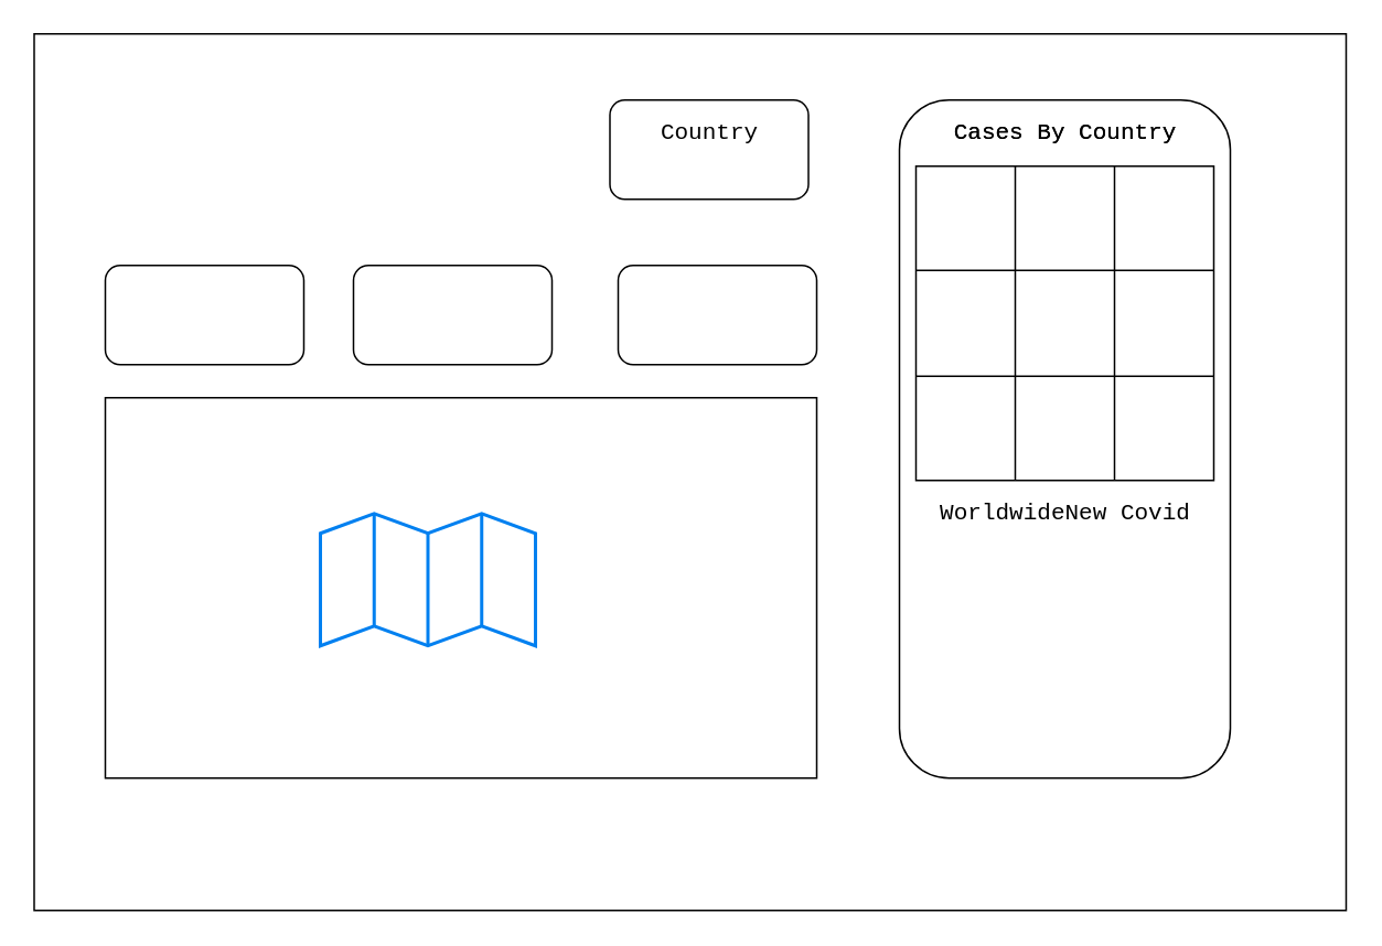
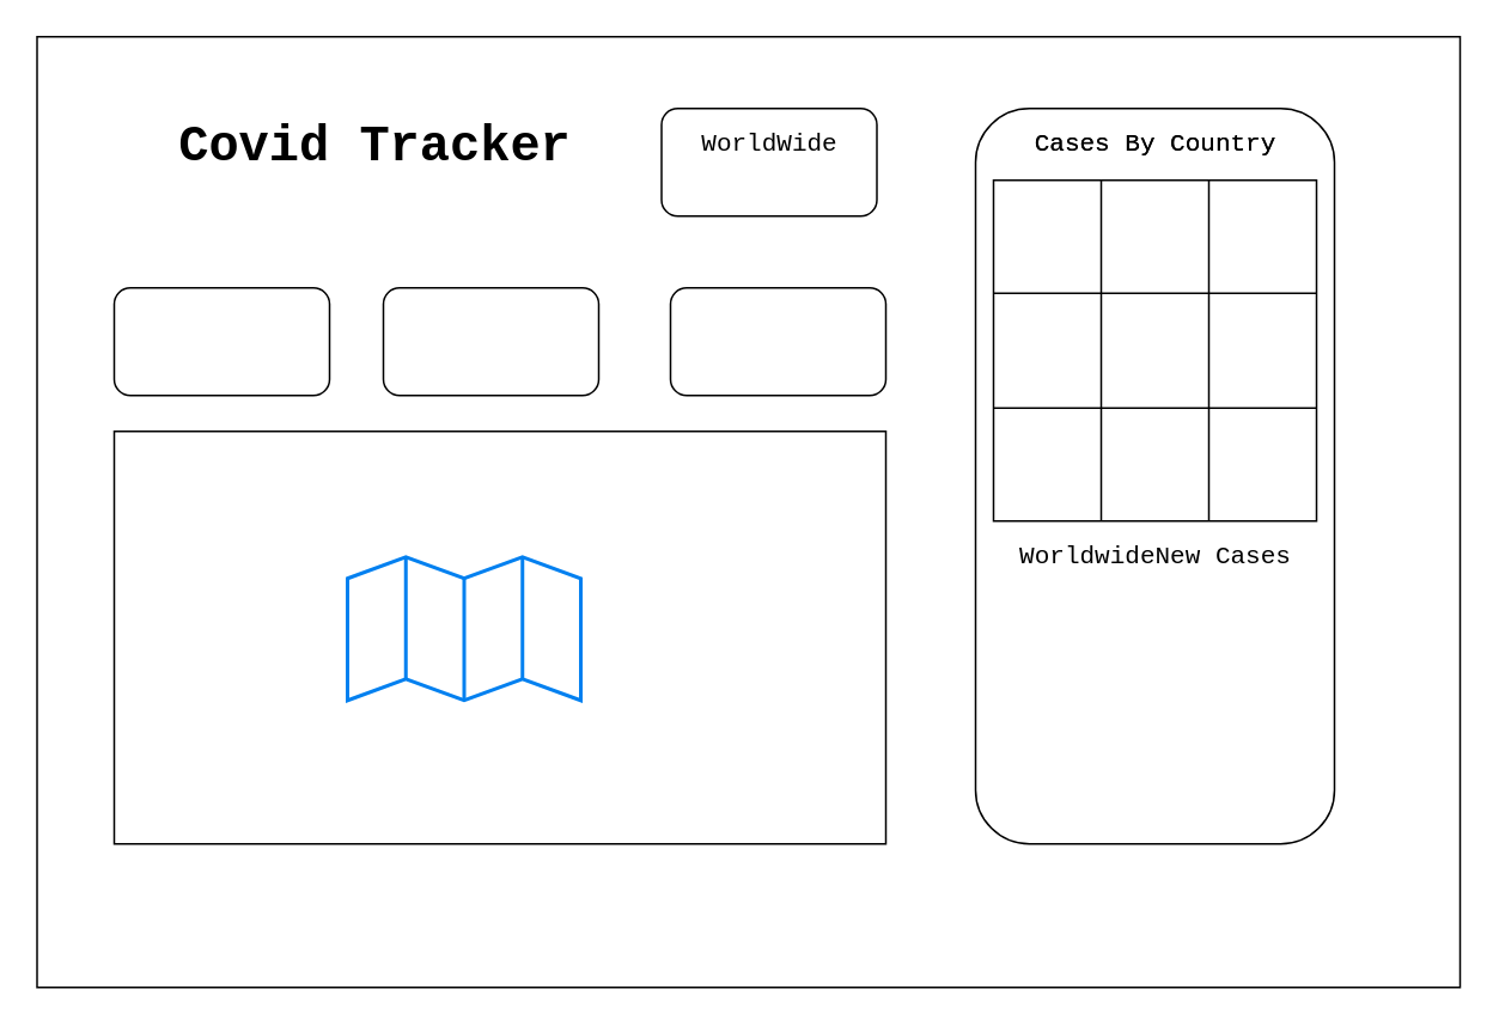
  <mxCell id="0" />
  <mxCell id="1" parent="0" />
  <mxCell id="2" value="" style="rounded=0;whiteSpace=wrap;html=1;" vertex="1" parent="1"><mxGeometry x="20" y="20" width="793" height="530" as="geometry" /></mxCell>
+ <mxCell id="3" value="&lt;div style=&quot;font-size: 14px&quot;&gt;&lt;h1&gt;Covid Tracker&lt;/h1&gt;&lt;/div&gt;&lt;div style=&quot;font-size: 14px&quot;&gt;&lt;br style=&quot;font-size: 14px&quot;&gt;&lt;/div&gt;" style="text;html=1;resizable=0;autosize=1;align=center;verticalAlign=middle;points=[];fillColor=none;strokeColor=none;rounded=0;horizontal=1;fontSize=14;fontStyle=1;fontFamily=Courier New;" vertex="1" parent="1"><mxGeometry x="93" y="50" width="230" height="80" as="geometry" /></mxCell>
  <mxCell id="4" value="" style="rounded=1;whiteSpace=wrap;html=1;fontFamily=Courier New;fontSize=14;fontStyle=1;" vertex="1" parent="1"><mxGeometry x="368" y="60" width="120" height="60" as="geometry" /></mxCell>
- <mxCell id="5" value="Country" style="text;html=1;resizable=0;autosize=1;align=center;verticalAlign=middle;points=[];fillColor=none;strokeColor=none;rounded=0;fontFamily=Courier New;fontSize=14;" vertex="1" parent="1"><mxGeometry x="383" y="70" width="90" height="20" as="geometry" /></mxCell>
+ <mxCell id="5" value="WorldWide" style="text;html=1;resizable=0;autosize=1;align=center;verticalAlign=middle;points=[];fillColor=none;strokeColor=none;rounded=0;fontFamily=Courier New;fontSize=14;" vertex="1" parent="1"><mxGeometry x="383" y="70" width="90" height="20" as="geometry" /></mxCell>
  <mxCell id="6" value="" style="rounded=1;whiteSpace=wrap;html=1;strokeColor=#000000;fontFamily=Courier New;fontSize=14;" vertex="1" parent="1"><mxGeometry x="63" y="160" width="120" height="60" as="geometry" /></mxCell>
  <mxCell id="7" value="" style="rounded=1;whiteSpace=wrap;html=1;strokeColor=#000000;fontFamily=Courier New;fontSize=14;" vertex="1" parent="1"><mxGeometry x="213" y="160" width="120" height="60" as="geometry" /></mxCell>
  <mxCell id="8" value="" style="rounded=1;whiteSpace=wrap;html=1;strokeColor=#000000;fontFamily=Courier New;fontSize=14;" vertex="1" parent="1"><mxGeometry x="373" y="160" width="120" height="60" as="geometry" /></mxCell>
  <mxCell id="9" value="" style="rounded=0;whiteSpace=wrap;html=1;strokeColor=#000000;fontFamily=Courier New;fontSize=14;" vertex="1" parent="1"><mxGeometry x="63" y="240" width="430" height="230" as="geometry" /></mxCell>
  <mxCell id="10" value="" style="html=1;verticalLabelPosition=bottom;align=center;labelBackgroundColor=#ffffff;verticalAlign=top;strokeWidth=2;strokeColor=#0080F0;shadow=0;dashed=0;shape=mxgraph.ios7.icons.map;fontFamily=Courier New;fontSize=14;" vertex="1" parent="1"><mxGeometry x="193" y="310" width="130" height="80" as="geometry" /></mxCell>
  <mxCell id="11" value="" style="rounded=1;whiteSpace=wrap;html=1;strokeColor=#000000;fontFamily=Courier New;fontSize=14;" vertex="1" parent="1"><mxGeometry x="543" y="60" width="200" height="410" as="geometry" /></mxCell>
  <mxCell id="12" value="Cases By Country" style="text;html=1;resizable=0;autosize=1;align=center;verticalAlign=middle;points=[];fillColor=none;strokeColor=none;rounded=0;fontFamily=Courier New;fontSize=14;" vertex="1" parent="1"><mxGeometry x="573" y="70" width="140" height="20" as="geometry" /></mxCell>
  <mxCell id="13" value="" style="shape=image;html=1;verticalAlign=top;verticalLabelPosition=bottom;labelBackgroundColor=#ffffff;imageAspect=0;aspect=fixed;image=https://cdn4.iconfinder.com/data/icons/iphone-calculator-shopping-report/128/barChart.png;strokeColor=#000000;fontFamily=Courier New;fontSize=14;" vertex="1" parent="1"><mxGeometry x="579" y="320" width="128" height="128" as="geometry" /></mxCell>
  <mxCell id="14" value="Cases By Country" style="text;html=1;resizable=0;autosize=1;align=center;verticalAlign=middle;points=[];fillColor=none;strokeColor=none;rounded=0;fontFamily=Courier New;fontSize=14;" vertex="1" parent="1"><mxGeometry x="573" y="70" width="140" height="20" as="geometry" /></mxCell>
- <mxCell id="15" value="WorldwideNew Covid" style="text;html=1;resizable=0;autosize=1;align=center;verticalAlign=middle;points=[];fillColor=none;strokeColor=none;rounded=0;fontFamily=Courier New;fontSize=14;" vertex="1" parent="1"><mxGeometry x="563" y="300" width="160" height="20" as="geometry" /></mxCell>
+ <mxCell id="15" value="WorldwideNew Cases" style="text;html=1;resizable=0;autosize=1;align=center;verticalAlign=middle;points=[];fillColor=none;strokeColor=none;rounded=0;fontFamily=Courier New;fontSize=14;" vertex="1" parent="1"><mxGeometry x="563" y="300" width="160" height="20" as="geometry" /></mxCell>
  <mxCell id="16" value="" style="shape=table;html=1;whiteSpace=wrap;startSize=0;container=1;collapsible=0;childLayout=tableLayout;strokeColor=#000000;fontFamily=Courier New;fontSize=14;" vertex="1" parent="1"><mxGeometry x="553" y="100" width="180" height="190" as="geometry" /></mxCell>
  <mxCell id="17" value="" style="shape=partialRectangle;html=1;whiteSpace=wrap;collapsible=0;dropTarget=0;pointerEvents=0;fillColor=none;top=0;left=0;bottom=0;right=0;points=[[0,0.5],[1,0.5]];portConstraint=eastwest;" vertex="1" parent="16"><mxGeometry width="180" height="63" as="geometry" /></mxCell>
  <mxCell id="18" value="" style="shape=partialRectangle;html=1;whiteSpace=wrap;connectable=0;fillColor=none;top=0;left=0;bottom=0;right=0;overflow=hidden;" vertex="1" parent="17"><mxGeometry width="60" height="63" as="geometry" /></mxCell>
  <mxCell id="19" value="" style="shape=partialRectangle;html=1;whiteSpace=wrap;connectable=0;fillColor=none;top=0;left=0;bottom=0;right=0;overflow=hidden;" vertex="1" parent="17"><mxGeometry x="60" width="60" height="63" as="geometry" /></mxCell>
  <mxCell id="20" value="" style="shape=partialRectangle;html=1;whiteSpace=wrap;connectable=0;fillColor=none;top=0;left=0;bottom=0;right=0;overflow=hidden;" vertex="1" parent="17"><mxGeometry x="120" width="60" height="63" as="geometry" /></mxCell>
  <mxCell id="21" value="" style="shape=partialRectangle;html=1;whiteSpace=wrap;collapsible=0;dropTarget=0;pointerEvents=0;fillColor=none;top=0;left=0;bottom=0;right=0;points=[[0,0.5],[1,0.5]];portConstraint=eastwest;" vertex="1" parent="16"><mxGeometry y="63" width="180" height="64" as="geometry" /></mxCell>
  <mxCell id="22" value="" style="shape=partialRectangle;html=1;whiteSpace=wrap;connectable=0;fillColor=none;top=0;left=0;bottom=0;right=0;overflow=hidden;" vertex="1" parent="21"><mxGeometry width="60" height="64" as="geometry" /></mxCell>
  <mxCell id="23" value="" style="shape=partialRectangle;html=1;whiteSpace=wrap;connectable=0;fillColor=none;top=0;left=0;bottom=0;right=0;overflow=hidden;" vertex="1" parent="21"><mxGeometry x="60" width="60" height="64" as="geometry" /></mxCell>
  <mxCell id="24" value="" style="shape=partialRectangle;html=1;whiteSpace=wrap;connectable=0;fillColor=none;top=0;left=0;bottom=0;right=0;overflow=hidden;" vertex="1" parent="21"><mxGeometry x="120" width="60" height="64" as="geometry" /></mxCell>
  <mxCell id="25" value="" style="shape=partialRectangle;html=1;whiteSpace=wrap;collapsible=0;dropTarget=0;pointerEvents=0;fillColor=none;top=0;left=0;bottom=0;right=0;points=[[0,0.5],[1,0.5]];portConstraint=eastwest;" vertex="1" parent="16"><mxGeometry y="127" width="180" height="63" as="geometry" /></mxCell>
  <mxCell id="26" value="" style="shape=partialRectangle;html=1;whiteSpace=wrap;connectable=0;fillColor=none;top=0;left=0;bottom=0;right=0;overflow=hidden;" vertex="1" parent="25"><mxGeometry width="60" height="63" as="geometry" /></mxCell>
  <mxCell id="27" value="" style="shape=partialRectangle;html=1;whiteSpace=wrap;connectable=0;fillColor=none;top=0;left=0;bottom=0;right=0;overflow=hidden;" vertex="1" parent="25"><mxGeometry x="60" width="60" height="63" as="geometry" /></mxCell>
  <mxCell id="28" value="" style="shape=partialRectangle;html=1;whiteSpace=wrap;connectable=0;fillColor=none;top=0;left=0;bottom=0;right=0;overflow=hidden;" vertex="1" parent="25"><mxGeometry x="120" width="60" height="63" as="geometry" /></mxCell>
